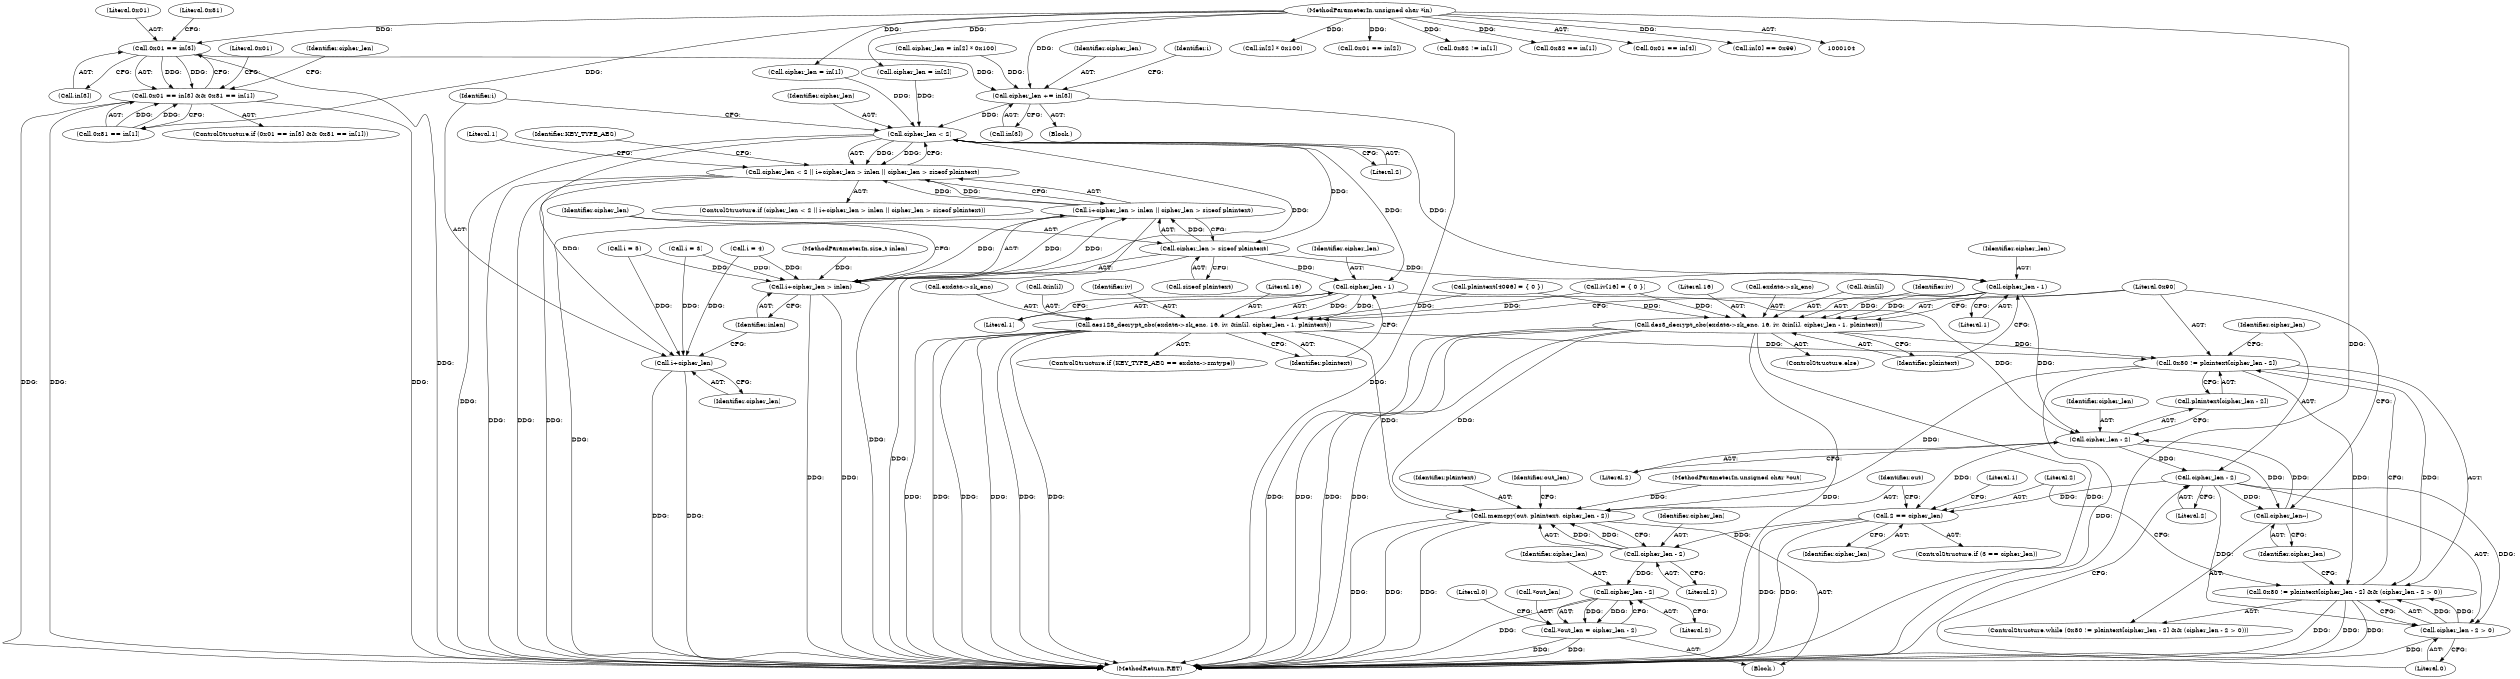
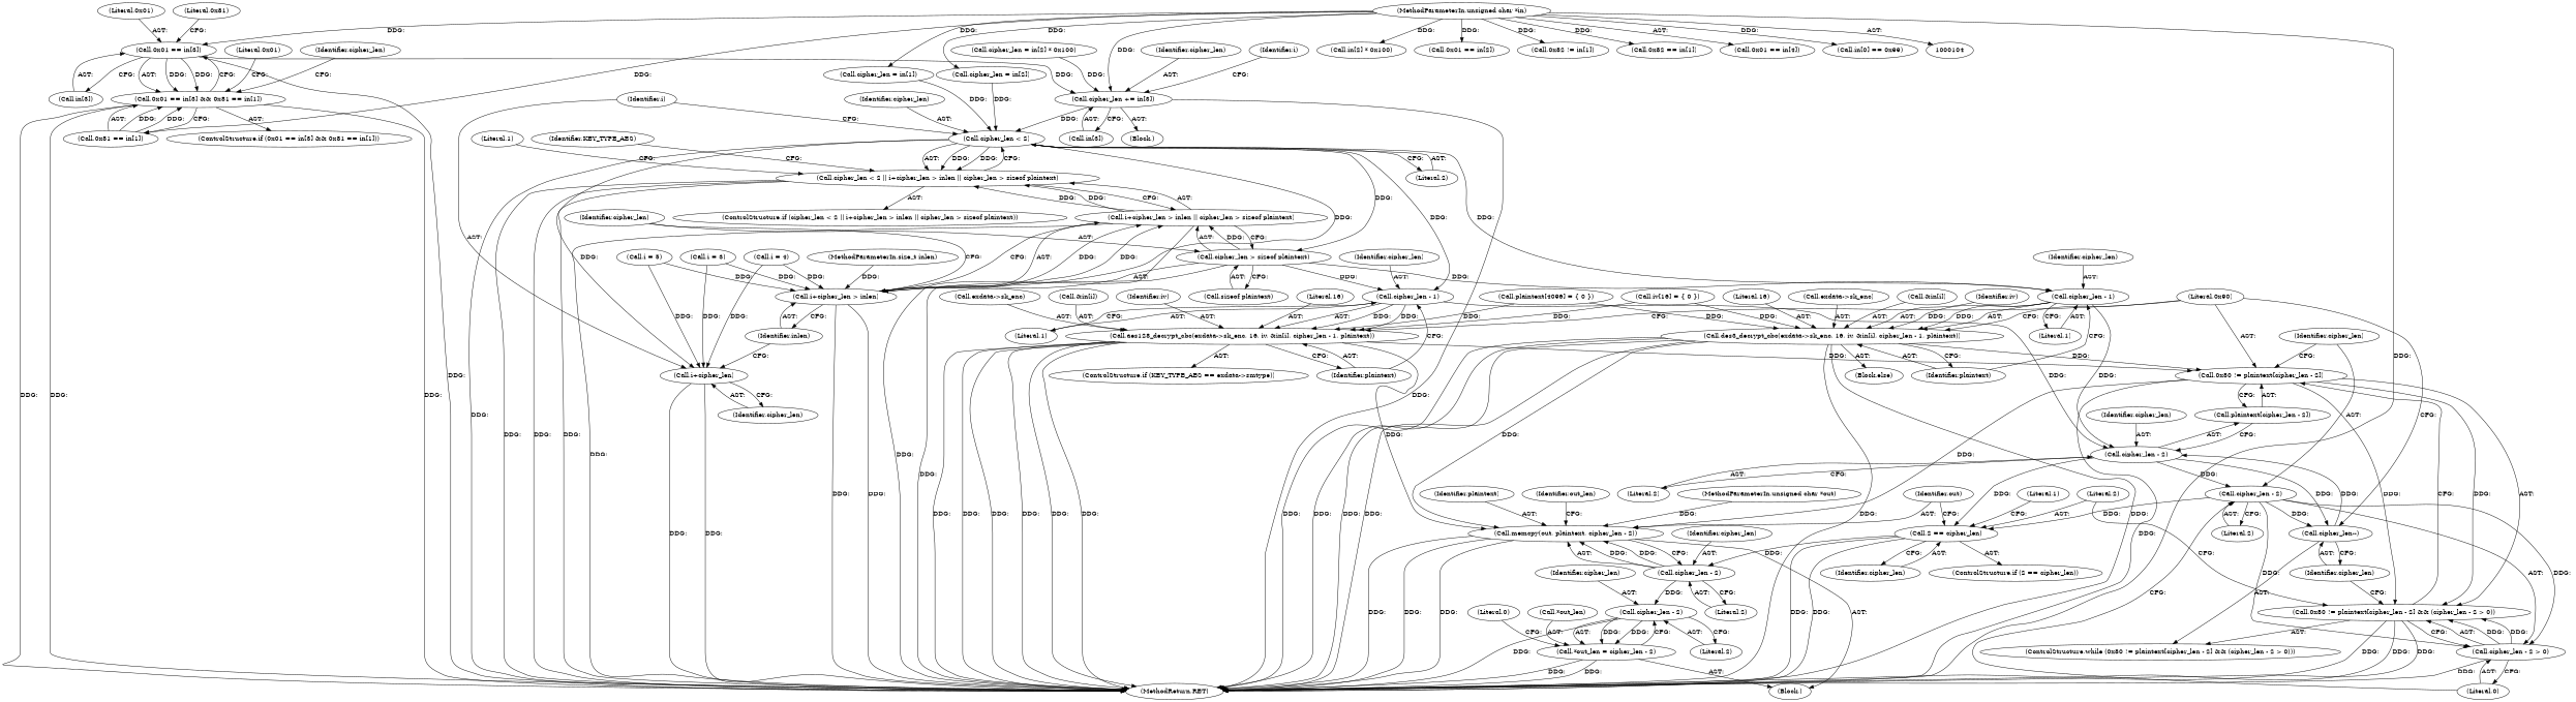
  digraph {
    n1 [label="(Call,0x01 == in[3])"]
    n2 [label="(Call,0x01 == in[3] && 0x81 == in[1])"]
    n3 [label="(Call,cipher_len += in[3])"]
    n4 [label="(Call,in[3])"]
    n5 [label="(MethodReturn,RET)"]
    n6 [label="(Call,0x81 == in[1])"]
    n7 [label="(ControlStructure,if (0x01 == in[3] && 0x81 == in[1]))"]
    n8 [label="(Call,cipher_len < 2)"]
    n9 [label="(Call,in[3])"]
    n10 [label="(Block,)"]
    n11 [label="(MethodParameterIn,unsigned char *in)"]
    n12 [label="(Call,in[2] * 0x100)"]
    n13 [label="(Call,0x01 == in[2])"]
    n14 [label="(Call,0x82 != in[1])"]
    n15 [label="(Call,cipher_len = in[1])"]
    n16 [label="(Call,0x82 == in[1])"]
    n17 [label="(Call,0x01 == in[4])"]
    n18 [label="(Call,cipher_len = in[2])"]
    n19 [label="(Call,in[0] == 0x99)"]
    1000104
    n21 [label="(Call,cipher_len < 2 || i+cipher_len > inlen || cipher_len > sizeof plaintext)"]
    n22 [label="(Call,i+cipher_len > inlen)"]
    n23 [label="(Call,i+cipher_len)"]
    n24 [label="(Call,cipher_len > sizeof plaintext)"]
    n25 [label="(Call,cipher_len - 1)"]
    n26 [label="(Call,cipher_len - 1)"]
    n27 [label="(Literal,2)"]
    n28 [label="(Call,i+cipher_len > inlen || cipher_len > sizeof plaintext)"]
    n29 [label="(ControlStructure,if (cipher_len < 2 || i+cipher_len > inlen || cipher_len > sizeof plaintext))"]
    n30 [label="(Identifier,inlen)"]
    n31 [label="(Identifier,cipher_len)"]
    n32 [label="(Call,sizeof plaintext)"]
    n33 [label="(Call,aes128_decrypt_cbc(exdata->sk_enc, 16, iv, &in[i], cipher_len - 1, plaintext))"]
    n34 [label="(Call,cipher_len - 2)"]
    n35 [label="(Literal,1)"]
    n36 [label="(Call,des3_decrypt_cbc(exdata->sk_enc, 16, iv, &in[i], cipher_len - 1, plaintext))"]
    n37 [label="(Literal,1)"]
    n38 [label="(Call,0x80 != plaintext[cipher_len - 2])"]
    n39 [label="(Call,memcpy(out, plaintext, cipher_len - 2))"]
    n40 [label="(ControlStructure,if (KEY_TYPE_AES == exdata->smtype))"]
    n41 [label="(Identifier,plaintext)"]
    n42 [label="(Call,plaintext[cipher_len - 2])"]
    n43 [label="(Call,cipher_len - 2)"]
    n44 [label="(Call,cipher_len--)"]
    n45 [label="(Call,2 == cipher_len)"]
    n46 [label="(Literal,2)"]
    n47 [label="(Call,0x80 != plaintext[cipher_len - 2] && (cipher_len - 2 > 0))"]
    n48 [label="(Call,cipher_len - 2)"]
    n49 [label="(Block,)"]
    n50 [label="(Call,cipher_len - 2 > 0)"]
    n51 [label="(ControlStructure,while (0x80 != plaintext[cipher_len - 2] && (cipher_len - 2 > 0)))"]
    n52 [label="(Literal,0)"]
    n53 [label="(Call,cipher_len - 2)"]
    n54 [label="(Literal,2)"]
    n55 [label="(Literal,2)"]
    n56 [label="(Identifier,cipher_len)"]
-   n57 [label="(ControlStructure,if (3 == cipher_len))"]
+   n57 [label="(ControlStructure,if (2 == cipher_len))"]
    n58 [label="(Identifier,cipher_len)"]
    n59 [label="(Call,*out_len = cipher_len - 2)"]
    n60 [label="(Literal,2)"]
-   n61 [label="(ControlStructure,else)"]
+   n61 [label="(Block,else)"]
    n62 [label="(Identifier,plaintext)"]
    n63 [label="(Identifier,KEY_TYPE_AES)"]
    n64 [label="(Literal,0)"]
    n65 [label="(Identifier,cipher_len)"]
    n66 [label="(Call,plaintext[4096] = { 0 })"]
    n67 [label="(Identifier,cipher_len)"]
    n68 [label="(Literal,16)"]
    n69 [label="(Identifier,out_len)"]
    n70 [label="(Literal,0x01)"]
    n71 [label="(Call,iv[16] = { 0 })"]
    n72 [label="(Identifier,cipher_len)"]
    n73 [label="(Call,exdata->sk_enc)"]
    n74 [label="(Call,&in[i])"]
    n75 [label="(Identifier,i)"]
    n76 [label="(Literal,1)"]
    n77 [label="(Identifier,iv)"]
    n78 [label="(Identifier,cipher_len)"]
    n79 [label="(Identifier,cipher_len)"]
    n80 [label="(Literal,0x01)"]
    n81 [label="(Literal,0x81)"]
    n82 [label="(Literal,16)"]
    n83 [label="(Call,*out_len)"]
    n84 [label="(MethodParameterIn,unsigned char *out)"]
    n85 [label="(Identifier,i)"]
    n86 [label="(Identifier,out)"]
    n87 [label="(Identifier,plaintext)"]
    n88 [label="(MethodParameterIn,size_t inlen)"]
    n89 [label="(Identifier,cipher_len)"]
    n90 [label="(Call,exdata->sk_enc)"]
    n91 [label="(Literal,0x90)"]
    n92 [label="(Call,&in[i])"]
    n93 [label="(Identifier,cipher_len)"]
    n94 [label="(Identifier,cipher_len)"]
    n95 [label="(Call,i = 5)"]
    n96 [label="(Identifier,iv)"]
    n97 [label="(Literal,2)"]
    n98 [label="(Call,i = 3)"]
    n99 [label="(Call,cipher_len = in[2] * 0x100)"]
    n100 [label="(Call,i = 4)"]
    n101 [label="(Identifier,cipher_len)"]
    n102 [label="(Literal,1)"]
    n103 [label="(Identifier,cipher_len)"]
    n1 -> n2 [label="AST: "]
    n1 -> n2 [label="DDG: "]
    n1 -> n2 [label="DDG: "]
    n1 -> n3 [label="DDG: "]
    n1 -> n4 [label="CFG: "]
    n1 -> n5 [label="DDG: "]
    n2 -> n1 [label="CFG: "]
    n2 -> n5 [label="DDG: "]
    n2 -> n5 [label="DDG: "]
    n2 -> n5 [label="DDG: "]
    n2 -> n6 [label="CFG: "]
    n2 -> n7 [label="AST: "]
    n3 -> n5 [label="DDG: "]
    n3 -> n8 [label="DDG: "]
    n3 -> n9 [label="CFG: "]
    n3 -> n10 [label="AST: "]
    n4 -> n1 [label="AST: "]
    n6 -> n2 [label="AST: "]
    n6 -> n2 [label="DDG: "]
    n6 -> n2 [label="DDG: "]
    n8 -> n5 [label="DDG: "]
    n8 -> n21 [label="AST: "]
    n8 -> n21 [label="DDG: "]
    n8 -> n21 [label="DDG: "]
    n8 -> n22 [label="DDG: "]
    n8 -> n23 [label="DDG: "]
    n8 -> n24 [label="DDG: "]
    n8 -> n25 [label="DDG: "]
    n8 -> n26 [label="DDG: "]
    n8 -> n27 [label="CFG: "]
    n9 -> n3 [label="AST: "]
    n11 -> n1 [label="DDG: "]
    n11 -> n3 [label="DDG: "]
    n11 -> n5 [label="DDG: "]
    n11 -> n6 [label="DDG: "]
    n11 -> n12 [label="DDG: "]
    n11 -> n13 [label="DDG: "]
    n11 -> n14 [label="DDG: "]
    n11 -> n15 [label="DDG: "]
    n11 -> n16 [label="DDG: "]
    n11 -> n17 [label="AST: "]
    n11 -> n18 [label="DDG: "]
    n11 -> n19 [label="DDG: "]
    n11 -> 1000104 [label="AST: "]
    n15 -> n8 [label="DDG: "]
    n18 -> n8 [label="DDG: "]
    n21 -> n5 [label="DDG: "]
    n21 -> n5 [label="DDG: "]
    n21 -> n5 [label="DDG: "]
    n21 -> n8 [label="CFG: "]
    n21 -> n28 [label="CFG: "]
    n21 -> n29 [label="AST: "]
    n22 -> n5 [label="DDG: "]
    n22 -> n5 [label="DDG: "]
    n22 -> n28 [label="AST: "]
    n22 -> n28 [label="DDG: "]
    n22 -> n28 [label="DDG: "]
    n22 -> n30 [label="CFG: "]
    n23 -> n5 [label="DDG: "]
    n23 -> n5 [label="DDG: "]
    n23 -> n31 [label="CFG: "]
    n24 -> n5 [label="DDG: "]
    n24 -> n22 [label="AST: "]
    n24 -> n25 [label="DDG: "]
    n24 -> n26 [label="DDG: "]
    n24 -> n28 [label="AST: "]
    n24 -> n28 [label="DDG: "]
    n24 -> n32 [label="CFG: "]
    n25 -> n33 [label="AST: "]
    n25 -> n33 [label="DDG: "]
    n25 -> n33 [label="DDG: "]
    n25 -> n34 [label="DDG: "]
    n25 -> n35 [label="CFG: "]
    n26 -> n34 [label="DDG: "]
    n26 -> n36 [label="AST: "]
    n26 -> n36 [label="DDG: "]
    n26 -> n36 [label="DDG: "]
    n26 -> n37 [label="CFG: "]
    n27 -> n8 [label="AST: "]
    n28 -> n5 [label="DDG: "]
    n28 -> n5 [label="DDG: "]
    n28 -> n21 [label="AST: "]
    n28 -> n21 [label="DDG: "]
    n28 -> n21 [label="DDG: "]
-   n28 -> n22 [label="DDG: "]
+   n28 -> n22 [label="CFG: "]
    n28 -> n24 [label="CFG: "]
    n30 -> n22 [label="AST: "]
    n30 -> n23 [label="CFG: "]
    n31 -> n23 [label="AST: "]
    n32 -> n24 [label="AST: "]
    n33 -> n5 [label="DDG: "]
    n33 -> n5 [label="DDG: "]
    n33 -> n5 [label="DDG: "]
    n33 -> n5 [label="DDG: "]
    n33 -> n5 [label="DDG: "]
    n33 -> n5 [label="DDG: "]
    n33 -> n38 [label="DDG: "]
    n33 -> n39 [label="DDG: "]
    n33 -> n40 [label="AST: "]
    n33 -> n41 [label="CFG: "]
    n34 -> n42 [label="AST: "]
    n34 -> n43 [label="DDG: "]
    n34 -> n44 [label="DDG: "]
    n34 -> n45 [label="DDG: "]
    n34 -> n46 [label="CFG: "]
    n35 -> n25 [label="AST: "]
    n36 -> n5 [label="DDG: "]
    n36 -> n5 [label="DDG: "]
    n36 -> n5 [label="DDG: "]
    n36 -> n5 [label="DDG: "]
    n36 -> n5 [label="DDG: "]
    n36 -> n5 [label="DDG: "]
    n36 -> n38 [label="DDG: "]
    n36 -> n39 [label="DDG: "]
    n36 -> n61 [label="AST: "]
    n36 -> n62 [label="CFG: "]
    n37 -> n26 [label="AST: "]
    n38 -> n5 [label="DDG: "]
    n38 -> n39 [label="DDG: "]
    n38 -> n42 [label="CFG: "]
    n38 -> n47 [label="AST: "]
    n38 -> n47 [label="DDG: "]
    n38 -> n47 [label="DDG: "]
    n39 -> n5 [label="DDG: "]
    n39 -> n5 [label="DDG: "]
    n39 -> n5 [label="DDG: "]
    n39 -> n48 [label="CFG: "]
    n39 -> n49 [label="AST: "]
    n41 -> n25 [label="CFG: "]
    n41 -> n33 [label="AST: "]
    n42 -> n34 [label="CFG: "]
    n42 -> n38 [label="AST: "]
    n43 -> n44 [label="DDG: "]
    n43 -> n45 [label="DDG: "]
    n43 -> n50 [label="AST: "]
    n43 -> n50 [label="DDG: "]
    n43 -> n50 [label="DDG: "]
    n43 -> n55 [label="CFG: "]
    n44 -> n34 [label="DDG: "]
    n44 -> n51 [label="AST: "]
    n44 -> n56 [label="CFG: "]
    n45 -> n5 [label="DDG: "]
    n45 -> n5 [label="DDG: "]
    n45 -> n48 [label="DDG: "]
    n45 -> n57 [label="AST: "]
    n45 -> n58 [label="CFG: "]
    n46 -> n34 [label="AST: "]
    n47 -> n5 [label="DDG: "]
    n47 -> n5 [label="DDG: "]
    n47 -> n5 [label="DDG: "]
    n47 -> n38 [label="CFG: "]
    n47 -> n50 [label="CFG: "]
    n47 -> n51 [label="AST: "]
    n48 -> n39 [label="AST: "]
    n48 -> n39 [label="DDG: "]
    n48 -> n39 [label="DDG: "]
    n48 -> n53 [label="DDG: "]
    n48 -> n54 [label="CFG: "]
    n50 -> n5 [label="DDG: "]
    n50 -> n47 [label="AST: "]
    n50 -> n47 [label="DDG: "]
    n50 -> n47 [label="DDG: "]
    n50 -> n52 [label="CFG: "]
    n52 -> n43 [label="CFG: "]
    n52 -> n50 [label="AST: "]
    n53 -> n5 [label="DDG: "]
    n53 -> n59 [label="AST: "]
    n53 -> n59 [label="DDG: "]
    n53 -> n59 [label="DDG: "]
    n53 -> n60 [label="CFG: "]
    n54 -> n48 [label="AST: "]
    n55 -> n43 [label="AST: "]
    n56 -> n44 [label="AST: "]
    n56 -> n47 [label="CFG: "]
    n58 -> n45 [label="AST: "]
    n59 -> n5 [label="DDG: "]
    n59 -> n5 [label="DDG: "]
    n59 -> n49 [label="AST: "]
    n59 -> n53 [label="CFG: "]
    n60 -> n53 [label="AST: "]
    n62 -> n26 [label="CFG: "]
    n62 -> n36 [label="AST: "]
    n63 -> n21 [label="CFG: "]
    n64 -> n59 [label="CFG: "]
    n65 -> n25 [label="AST: "]
    n66 -> n33 [label="DDG: "]
    n66 -> n36 [label="DDG: "]
    n67 -> n3 [label="AST: "]
    n68 -> n36 [label="AST: "]
    n69 -> n39 [label="CFG: "]
    n70 -> n1 [label="AST: "]
    n71 -> n33 [label="DDG: "]
    n71 -> n36 [label="DDG: "]
    n72 -> n22 [label="CFG: "]
    n72 -> n24 [label="AST: "]
    n73 -> n33 [label="AST: "]
    n74 -> n33 [label="AST: "]
    n75 -> n3 [label="CFG: "]
    n76 -> n45 [label="CFG: "]
    n77 -> n33 [label="AST: "]
    n78 -> n53 [label="AST: "]
    n79 -> n26 [label="AST: "]
    n80 -> n2 [label="CFG: "]
    n81 -> n1 [label="CFG: "]
    n82 -> n33 [label="AST: "]
    n83 -> n59 [label="AST: "]
    n84 -> n39 [label="DDG: "]
    n85 -> n8 [label="CFG: "]
    n85 -> n23 [label="AST: "]
    n86 -> n39 [label="AST: "]
    n86 -> n45 [label="CFG: "]
    n87 -> n39 [label="AST: "]
    n88 -> n22 [label="DDG: "]
    n89 -> n34 [label="AST: "]
    n90 -> n36 [label="AST: "]
    n91 -> n33 [label="CFG: "]
    n91 -> n36 [label="CFG: "]
    n91 -> n38 [label="AST: "]
    n91 -> n44 [label="CFG: "]
    n92 -> n36 [label="AST: "]
    n93 -> n8 [label="AST: "]
    n94 -> n38 [label="CFG: "]
    n94 -> n43 [label="AST: "]
    n95 -> n22 [label="DDG: "]
    n95 -> n23 [label="DDG: "]
    n96 -> n36 [label="AST: "]
    n97 -> n45 [label="AST: "]
    n97 -> n47 [label="CFG: "]
    n98 -> n22 [label="DDG: "]
    n98 -> n23 [label="DDG: "]
    n99 -> n3 [label="DDG: "]
    n100 -> n22 [label="DDG: "]
    n100 -> n23 [label="DDG: "]
    n101 -> n48 [label="AST: "]
    n102 -> n21 [label="CFG: "]
    n103 -> n2 [label="CFG: "]
  }
